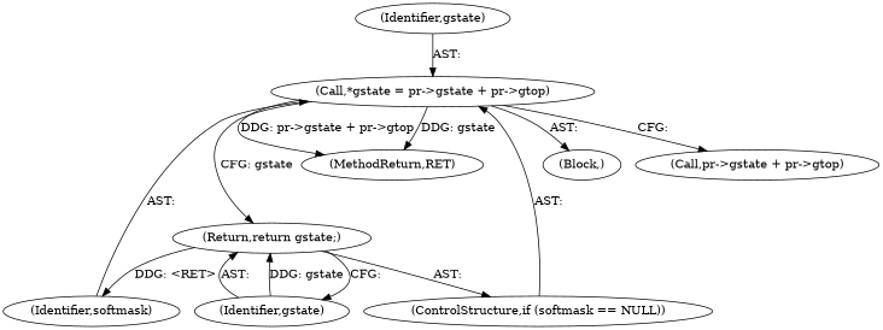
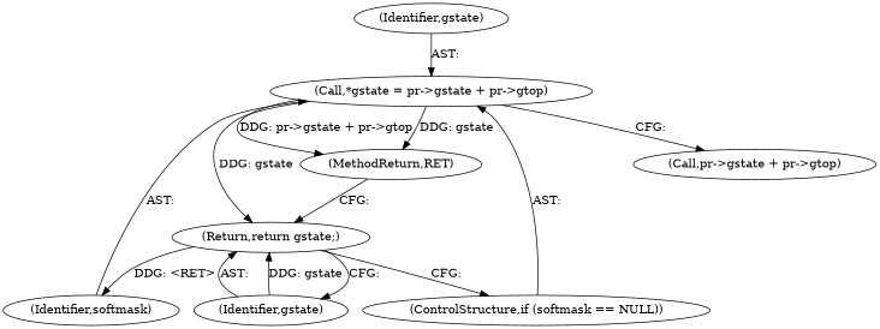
  digraph {
    n1 [label="(Call,*gstate = pr->gstate + pr->gtop)"]
    n2 [label="(Return,return gstate;)"]
    n3 [label="(MethodReturn,RET)"]
-   n4 [label="(Block,)"]
    n5 [label="(Call,pr->gstate + pr->gtop)"]
    n6 [label="(ControlStructure,if (softmask == NULL))"]
    n7 [label="(Identifier,gstate)"]
    n8 [label="(Identifier,softmask)"]
    n9 [label="(Identifier,gstate)"]
-   n1 -> n2 [label="CFG: gstate"]
+   n1 -> n2 [label="DDG: gstate"]
    n1 -> n3 [label="DDG: pr->gstate + pr->gtop"]
    n1 -> n3 [label="DDG: gstate"]
-   n1 -> n4 [label="AST: "]
    n1 -> n5 [label="CFG: "]
-   n2 -> n6 [label="AST: "]
+   n2 -> n6 [label="CFG: "]
    n2 -> n7 [label="CFG: "]
    n2 -> n8 [label="DDG: <RET>"]
+   n3 -> n2 [label="CFG: "]
    n6 -> n1 [label="AST: "]
    n7 -> n2 [label="AST: "]
    n7 -> n2 [label="DDG: gstate"]
    n8 -> n1 [label="AST: "]
    n9 -> n1 [label="AST: "]
  }
